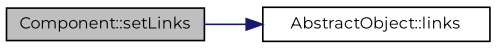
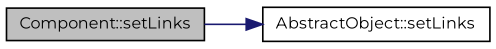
  digraph {
    rankdir=LR
    fontname=Montserrat
    node [color=black fontname=Montserrat fontsize=10 shape=record style=filled]
    n1 [fillcolor=grey75 fontcolor=black height=0.2 label="Component::setLinks" width=0.4]
-   n2 [fillcolor=white height=0.2 label="AbstractObject::links" width=0.4]
+   n2 [fillcolor=white height=0.2 label="AbstractObject::setLinks" width=0.4]
    n1 -> n2 [color=midnightblue fontname=Montserrat fontsize=10 labelfontname=Helvetica labelfontsize=10 style=solid]
  }
